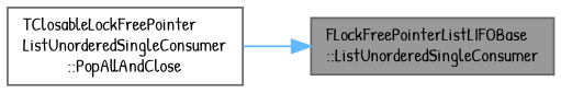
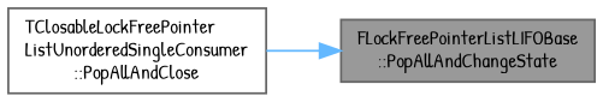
  digraph {
    rankdir=RL
    fontname="Patrick Hand"
    node [fontname="Patrick Hand" fontsize=10 shape=box style=filled]
-   n1 [color=gray40 fillcolor=grey60 fontcolor=black height=0.2 label="FLockFreePointerListLIFOBase\l::ListUnorderedSingleConsumer" width=0.4]
+   n1 [color=gray40 fillcolor=grey60 fontcolor=black height=0.2 label="FLockFreePointerListLIFOBase\l::PopAllAndChangeState" width=0.4]
    n2 [color=grey40 fillcolor=white height=0.2 label="TClosableLockFreePointer\lListUnorderedSingleConsumer\l::PopAllAndClose" width=0.4]
    n1 -> n2 [color=steelblue1 dir=back fontname="Patrick Hand" fontsize=10 labelfontname=Helvetica labelfontsize=10 style=solid]
  }
